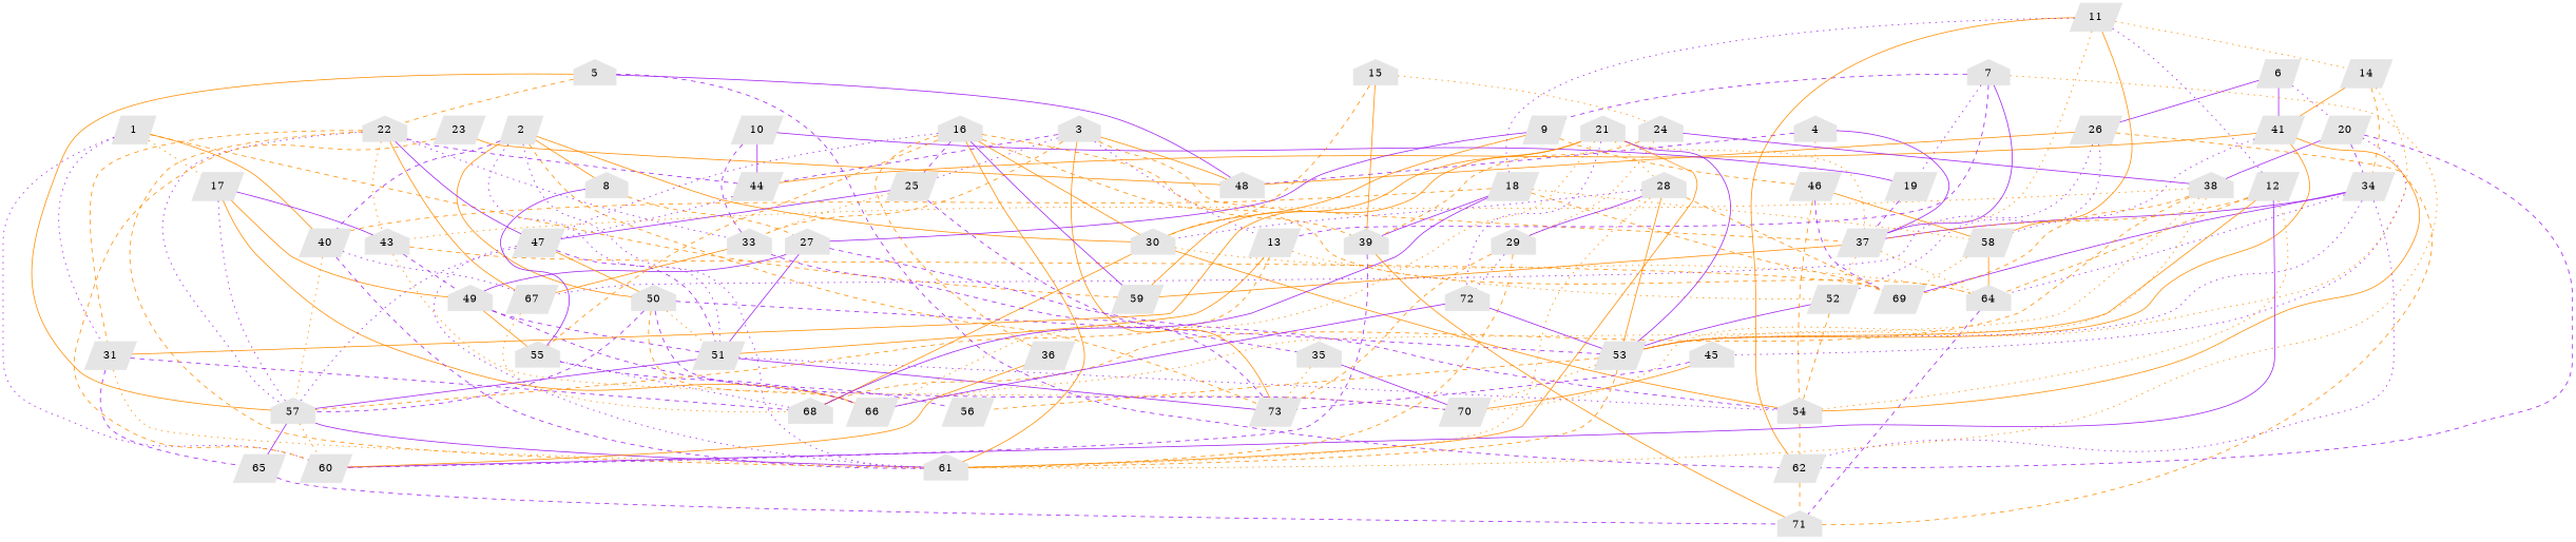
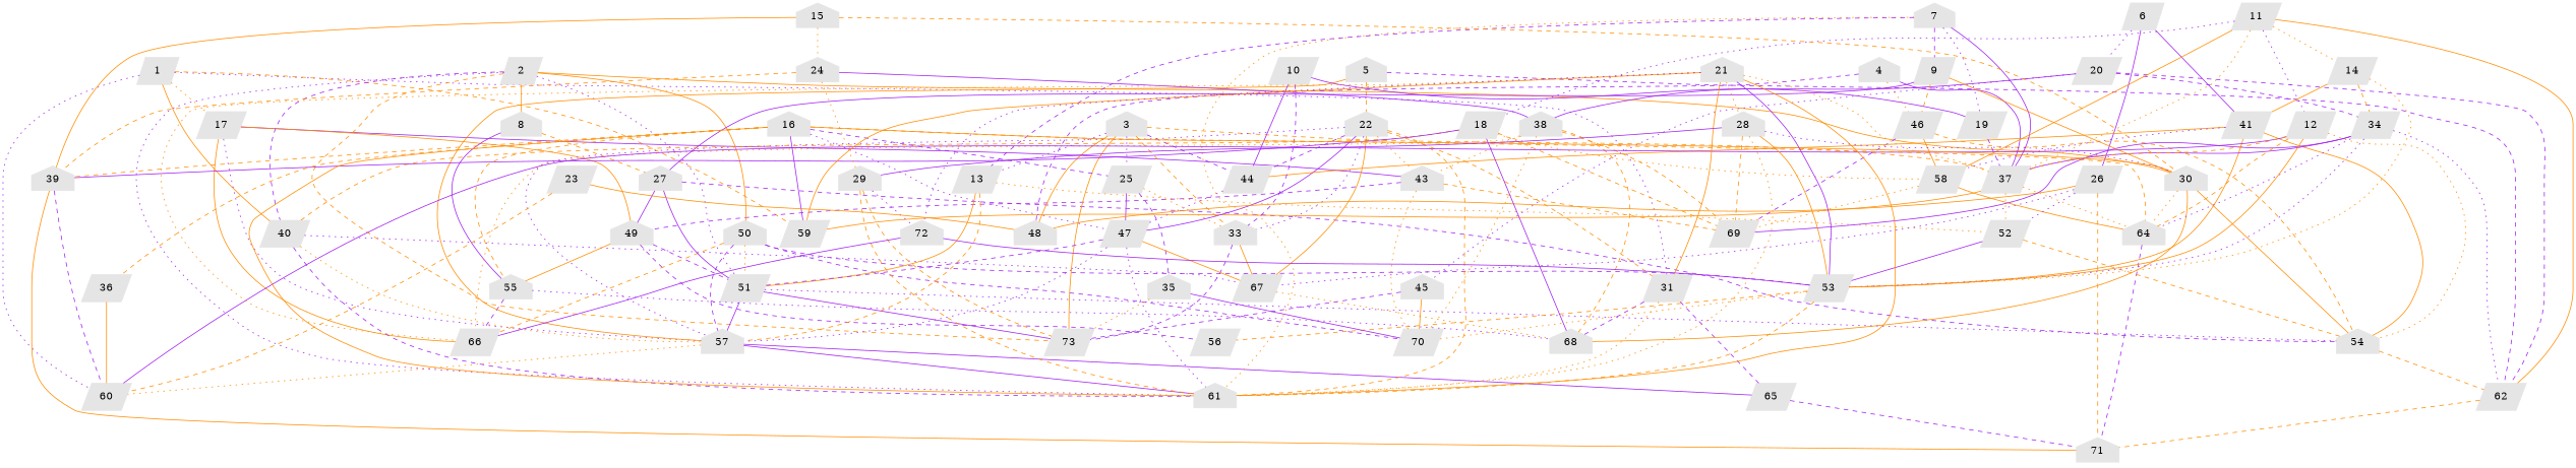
  graph {
    node [color=gray90 shape=parallelogram style=filled]
    edge [color=darkorange style=solid weight=1.0]
    1
    17
    31
    40
    59
    60
    57 [shape=house]
    43 [shape=house]
    49 [shape=house]
    66
    61 [shape=house]
    68 [shape=house]
    65
    67
    2
    8 [shape=house]
    30 [shape=house]
    50 [shape=house]
    51
    n20 [label=73]
    27 [shape=house]
    55 [shape=house]
    54 [shape=house]
    64 [shape=house]
    53
    70
    3 [shape=house]
    13
    25
    33 [shape=house]
    37
    44
    48 [shape=house]
    52
    47
    35 [shape=house]
    4 [shape=house]
    46
    58
    69
    5 [shape=house]
    22 [shape=house]
    62
    71 [shape=house]
    6
    20
    26
    41
    34
    38 [shape=house]
    45 [shape=house]
    7 [shape=house]
    9
    19
    10
    11
    12
    14
    18
    39 [shape=house]
    56
    15 [shape=house]
    24 [shape=house]
    29 [shape=house]
    16 [shape=house]
    36
    21 [shape=house]
    28 [shape=house]
    n69 [label=72 shape=house]
    23
    1 -- 17 [style=dotted]
    1 -- 31 [color=purple style=dotted]
    1 -- 40
    1 -- 59 [style=dashed]
    1 -- 60 [color=purple style=dotted weight=2.0]
    17 -- 57 [color=purple style=dotted]
    17 -- 43 [color=purple]
    17 -- 49
    17 -- 66
    31 -- 61 [style=dotted]
    31 -- 68 [color=purple style=dashed]
    31 -- 65 [color=purple style=dashed]
    40 -- 57 [style=dotted]
    40 -- 61 [color=purple style=dashed]
    40 -- 67 [color=purple style=dotted]
    57 -- 60 [style=dotted]
    57 -- 61 [color=purple]
    57 -- 65 [color=purple]
    43 -- 49 [color=purple style=dashed weight=2.0]
    43 -- 70 [style=dotted]
    43 -- 69 [style=dashed]
    49 -- 51 [color=purple style=dashed weight=2.0]
    49 -- 55
    49 -- 56 [color=purple style=dashed]
    65 -- 71 [color=purple style=dashed]
    67 -- 68 [style=dotted]
    2 -- 40 [color=purple style=dashed]
    2 -- 61 [color=purple style=dotted]
    2 -- 8
    2 -- 30
    2 -- 50
    2 -- 51 [color=purple style=dotted]
    2 -- n20 [style=dashed]
    8 -- 27 [style=dashed]
    8 -- 55 [color=purple]
    30 -- 68
    30 -- 54
    30 -- 64 [style=dotted]
    50 -- 57 [color=purple style=dashed]
    50 -- 66 [style=dashed]
    50 -- 51 [style=dotted]
    50 -- 53 [color=purple style=dashed]
    50 -- 70 [color=purple style=dashed]
    51 -- 57 [color=purple]
    51 -- n20 [color=purple]
    51 -- 54 [color=purple style=dotted]
    27 -- 49 [color=purple]
    27 -- 51 [color=purple weight=2.0]
    27 -- 54 [color=purple style=dashed]
    55 -- 66 [color=purple style=dashed]
    55 -- 68 [color=purple style=dotted]
    54 -- 62 [style=dashed]
    64 -- 71 [color=purple style=dashed]
    53 -- 61 [style=dashed]
    53 -- 70 [style=dotted]
    53 -- 56 [style=dashed]
    3 -- n20
    3 -- 13 [color=purple style=dotted]
    3 -- 25 [color=purple style=dotted]
    3 -- 33 [style=dashed]
    3 -- 37 [style=dashed]
    3 -- 44 [color=purple style=dashed]
    3 -- 48
    13 -- 57 [style=dashed weight=2.0]
    13 -- 51
    13 -- 52 [style=dotted]
    25 -- 33 [style=dotted]
    25 -- 47 [color=purple]
    25 -- 35 [color=purple style=dashed]
    33 -- 67
    33 -- n20 [color=purple style=dashed]
    37 -- 59
    37 -- 64 [style=dotted]
    37 -- 52 [style=dotted]
    44 -- 47 [color=purple style=dotted]
    52 -- 54 [style=dashed]
    52 -- 53 [color=purple]
    47 -- 57 [color=purple style=dotted]
    47 -- 61 [color=purple style=dotted]
-   47 -- 50
+   47 -- 67
    47 -- 51 [color=purple style=dashed]
    35 -- n20 [style=dotted]
    35 -- 70 [color=purple]
    4 -- 37 [color=purple]
    4 -- 48 [color=purple style=dashed]
    4 -- 46 [style=dotted]
    46 -- 54 [style=dashed]
    46 -- 58
    46 -- 69 [color=purple style=dashed]
    58 -- 64
    58 -- 69 [style=dotted]
    5 -- 57
-   5 -- 48 [color=purple]
    5 -- 22 [style=dashed]
    5 -- 62 [color=purple style=dashed]
    22 -- 31 [style=dashed]
    22 -- 57 [color=purple style=dotted]
    22 -- 43 [style=dotted]
    22 -- 61 [style=dashed]
    22 -- 67
    22 -- 33 [color=purple style=dotted]
    22 -- 44 [color=purple style=dashed]
    22 -- 47 [color=purple]
    62 -- 71 [style=dashed]
    6 -- 20 [color=purple style=dotted]
    6 -- 26 [color=purple]
    6 -- 41 [color=purple]
    20 -- 62 [color=purple style=dashed]
    20 -- 34 [color=purple style=dashed]
    20 -- 38 [color=purple]
    20 -- 45 [color=purple style=dotted]
    26 -- 67 [color=purple style=dotted]
    26 -- 48
    26 -- 52 [color=purple style=dotted]
    26 -- 71 [style=dashed]
    41 -- 54
    41 -- 53
    41 -- 44
    41 -- 58 [color=purple style=dotted]
    34 -- 64 [color=purple style=dotted]
    34 -- 53 [color=purple style=dotted]
    34 -- 37 [color=purple]
    34 -- 69 [color=purple]
    34 -- 62 [color=purple style=dotted]
    38 -- 43 [style=dotted]
    38 -- 66 [style=dotted]
    38 -- 68 [style=dashed]
    38 -- 70 [style=dotted]
    38 -- 69 [style=dashed]
    45 -- n20 [color=purple style=dashed]
    45 -- 70 [weight=2.0]
    7 -- 61 [style=dotted]
    7 -- 13 [color=purple style=dashed]
    7 -- 37 [color=purple]
    7 -- 9 [color=purple style=dashed]
    7 -- 19 [color=purple style=dotted]
    9 -- 30
    9 -- 27 [color=purple]
    9 -- 46 [style=dashed]
    19 -- 37 [color=purple style=dashed]
    10 -- 33 [color=purple style=dashed]
    10 -- 44 [color=purple]
    10 -- 19 [color=purple]
    11 -- 37 [style=dotted]
    11 -- 58
    11 -- 62
    11 -- 12 [color=purple style=dotted]
    11 -- 14 [style=dotted]
    11 -- 18 [color=purple style=dotted]
    12 -- 60 [color=purple]
    12 -- 54 [style=dotted]
    12 -- 64 [style=dashed]
    12 -- 53
    12 -- 37 [style=dashed]
    14 -- 53 [style=dotted]
    14 -- 41
    14 -- 34 [style=dashed]
    18 -- 40 [style=dashed]
    18 -- 68 [color=purple]
    18 -- 58 [style=dotted]
    18 -- 69 [style=dashed]
    18 -- 39 [color=purple]
    39 -- 60 [color=purple style=dashed]
    39 -- 71
    15 -- 30 [style=dashed]
    15 -- 39
    15 -- 24 [style=dotted]
    24 -- 38 [color=purple]
    24 -- 39 [style=dashed]
    24 -- 29 [style=dotted]
    29 -- 61 [style=dashed]
    29 -- n20 [style=dashed]
    29 -- n69 [color=purple style=dotted]
    16 -- 59 [color=purple]
    16 -- 61
    16 -- 30
    16 -- 55 [style=dashed]
    16 -- 64 [style=dashed]
    16 -- 25 [color=purple style=dashed]
    16 -- 47 [color=purple style=dotted]
    16 -- 39 [style=dashed]
    16 -- 36 [style=dashed]
    36 -- 60
    21 -- 31
    21 -- 59
    21 -- 66 [style=dotted]
    21 -- 61
    21 -- 53 [color=purple]
    21 -- 37 [style=dotted]
    21 -- 28 [style=dotted]
    21 -- n69 [color=purple style=dotted]
    28 -- 61 [style=dotted]
    28 -- 30 [color=purple style=dotted]
    28 -- 53
    28 -- 69 [style=dashed]
    28 -- 29 [color=purple]
    n69 -- 66 [color=purple]
    n69 -- 53 [color=purple]
    23 -- 60 [style=dashed]
    23 -- 48 [weight=2.0]
  }
